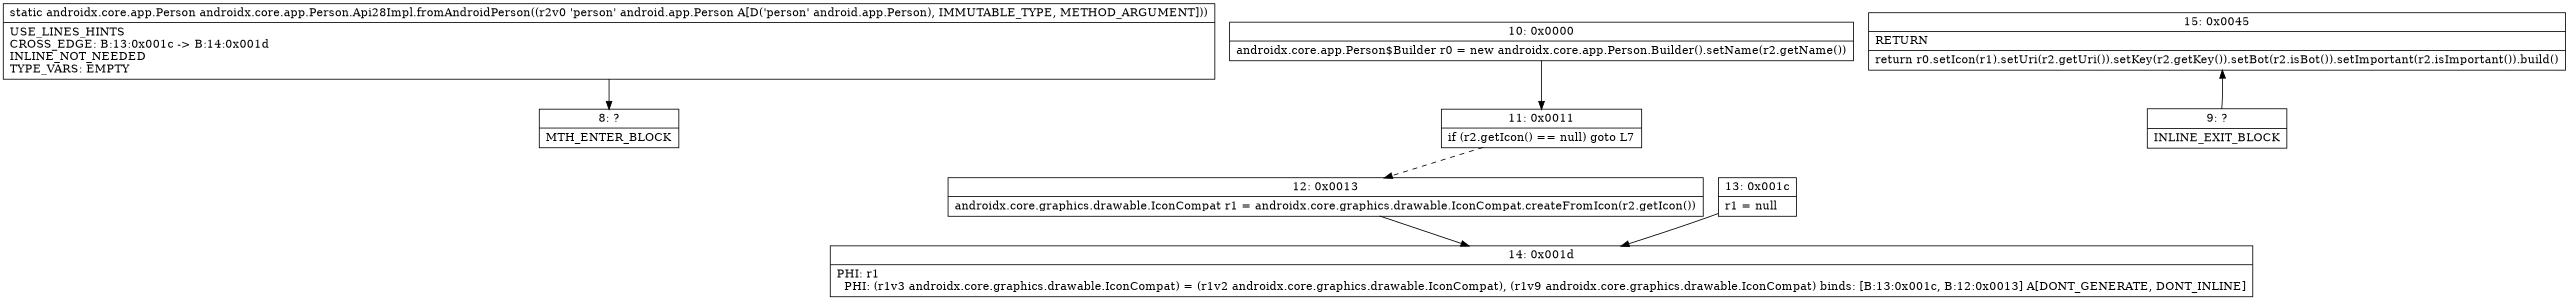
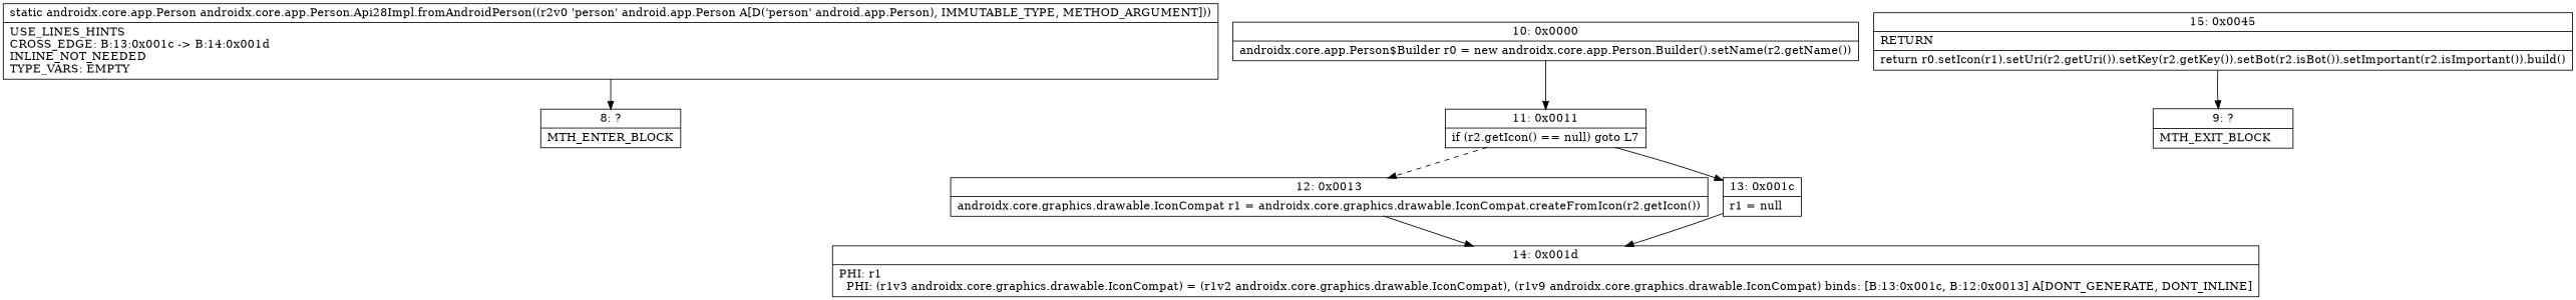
  digraph {
    node [shape=record]
    n1 [label="{8\:\ ?|MTH_ENTER_BLOCK\l}"]
    n2 [label="{10\:\ 0x0000|androidx.core.app.Person$Builder r0 = new androidx.core.app.Person.Builder().setName(r2.getName())\l}"]
    n3 [label="{11\:\ 0x0011|if (r2.getIcon() == null) goto L7\l}"]
    n4 [label="{12\:\ 0x0013|androidx.core.graphics.drawable.IconCompat r1 = androidx.core.graphics.drawable.IconCompat.createFromIcon(r2.getIcon())\l}"]
    n5 [label="{13\:\ 0x001c|r1 = null\l}"]
    n6 [label="{14\:\ 0x001d|PHI: r1 \l  PHI: (r1v3 androidx.core.graphics.drawable.IconCompat) = (r1v2 androidx.core.graphics.drawable.IconCompat), (r1v9 androidx.core.graphics.drawable.IconCompat) binds: [B:13:0x001c, B:12:0x0013] A[DONT_GENERATE, DONT_INLINE]\l}"]
    n7 [label="{15\:\ 0x0045|RETURN\l|return r0.setIcon(r1).setUri(r2.getUri()).setKey(r2.getKey()).setBot(r2.isBot()).setImportant(r2.isImportant()).build()\l}"]
-   n8 [label="{9\:\ ?|INLINE_EXIT_BLOCK\l}"]
+   n8 [label="{9\:\ ?|MTH_EXIT_BLOCK\l}"]
    n9 [label="{static androidx.core.app.Person androidx.core.app.Person.Api28Impl.fromAndroidPerson((r2v0 'person' android.app.Person A[D('person' android.app.Person), IMMUTABLE_TYPE, METHOD_ARGUMENT]))  | USE_LINES_HINTS\lCROSS_EDGE: B:13:0x001c \-\> B:14:0x001d\lINLINE_NOT_NEEDED\lTYPE_VARS: EMPTY\l}"]
    n2 -> n3
    n3 -> n4 [style=dashed]
+   n3 -> n5
    n4 -> n6
    n5 -> n6
-   n8 -> n7
+   n7 -> n8
    n9 -> n1
  }
